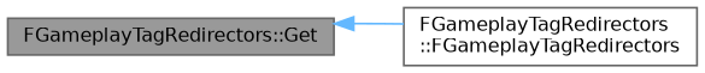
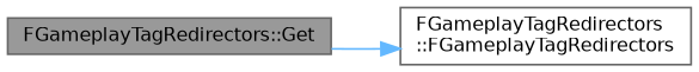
  digraph {
    rankdir=LR
    node [fontname=Helvetica fontsize=10 shape=box style=filled]
    n1 [color=gray40 fillcolor=grey60 fontcolor=black height=0.2 label="FGameplayTagRedirectors::Get" width=0.4]
    n2 [color=grey40 fillcolor=white height=0.2 label="FGameplayTagRedirectors\l::FGameplayTagRedirectors" width=0.4]
-   n2 -> n1 [color=steelblue1 fontname=Helvetica fontsize=10 labelfontname=Helvetica labelfontsize=10 style=solid]
+   n1 -> n2 [color=steelblue1 fontname=Helvetica fontsize=10 labelfontname=Helvetica labelfontsize=10 style=solid]
  }
